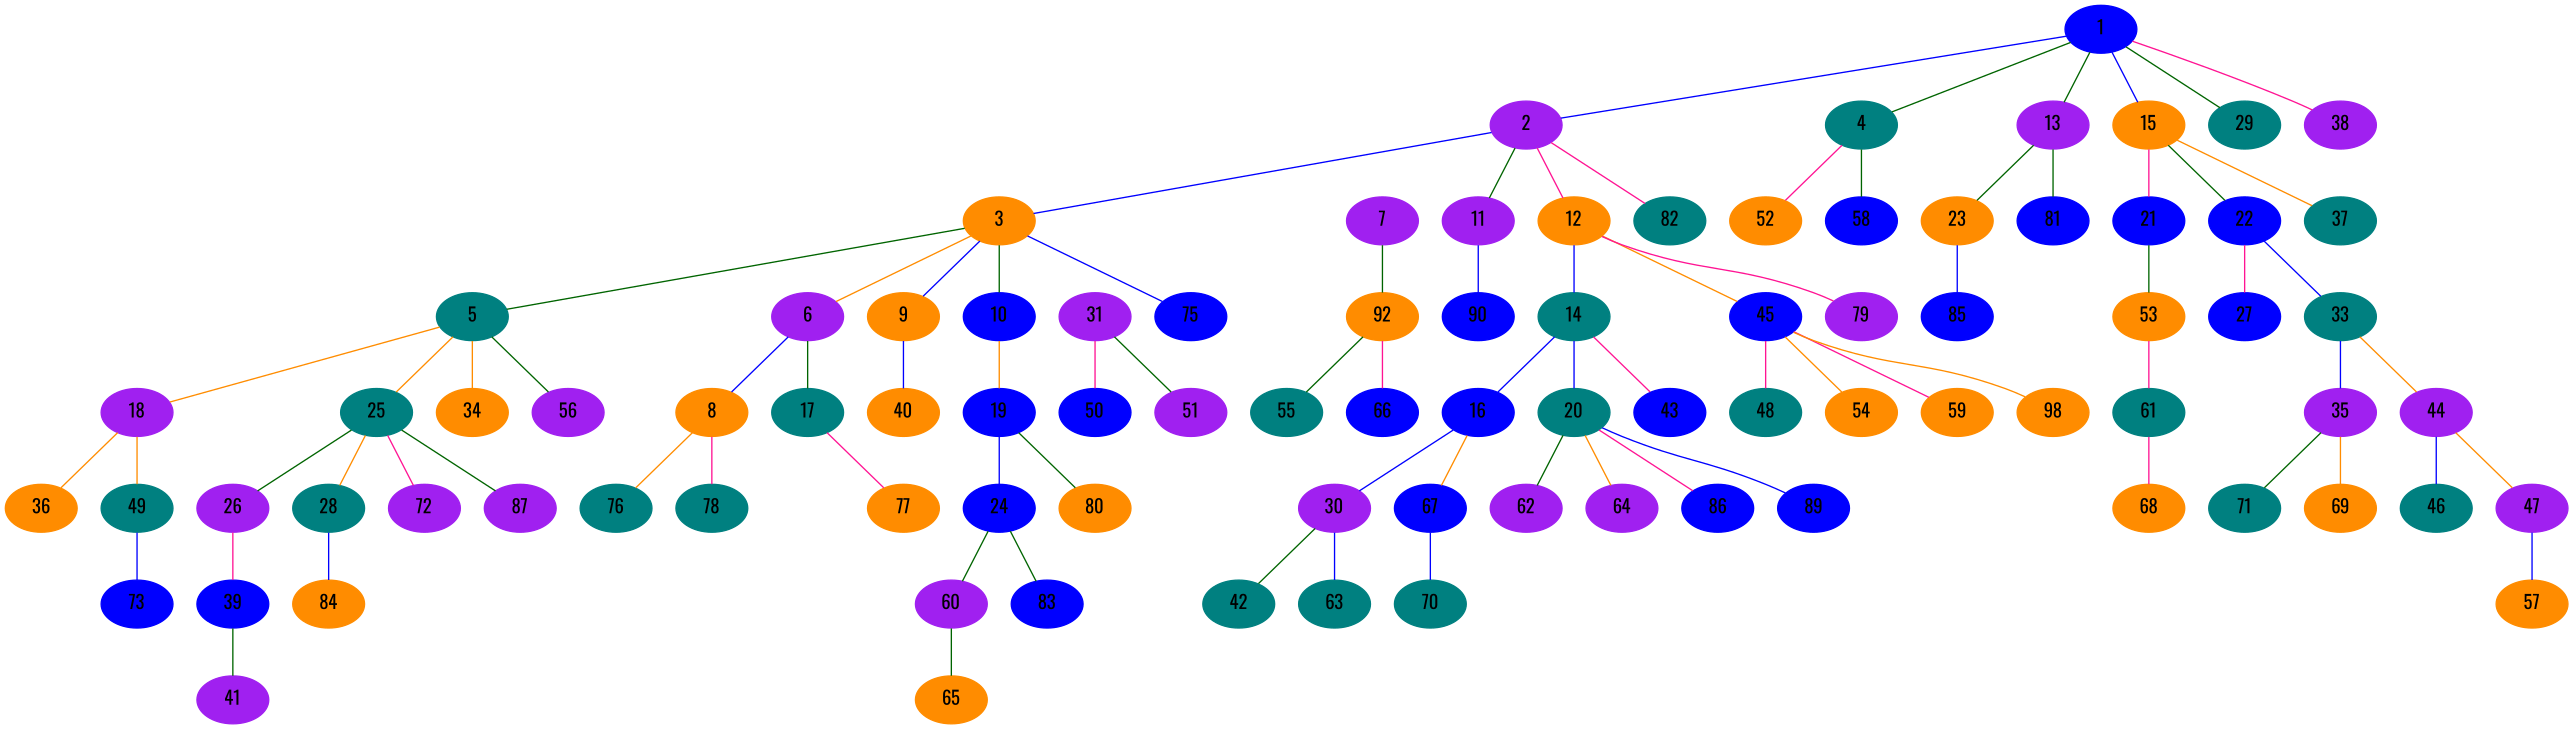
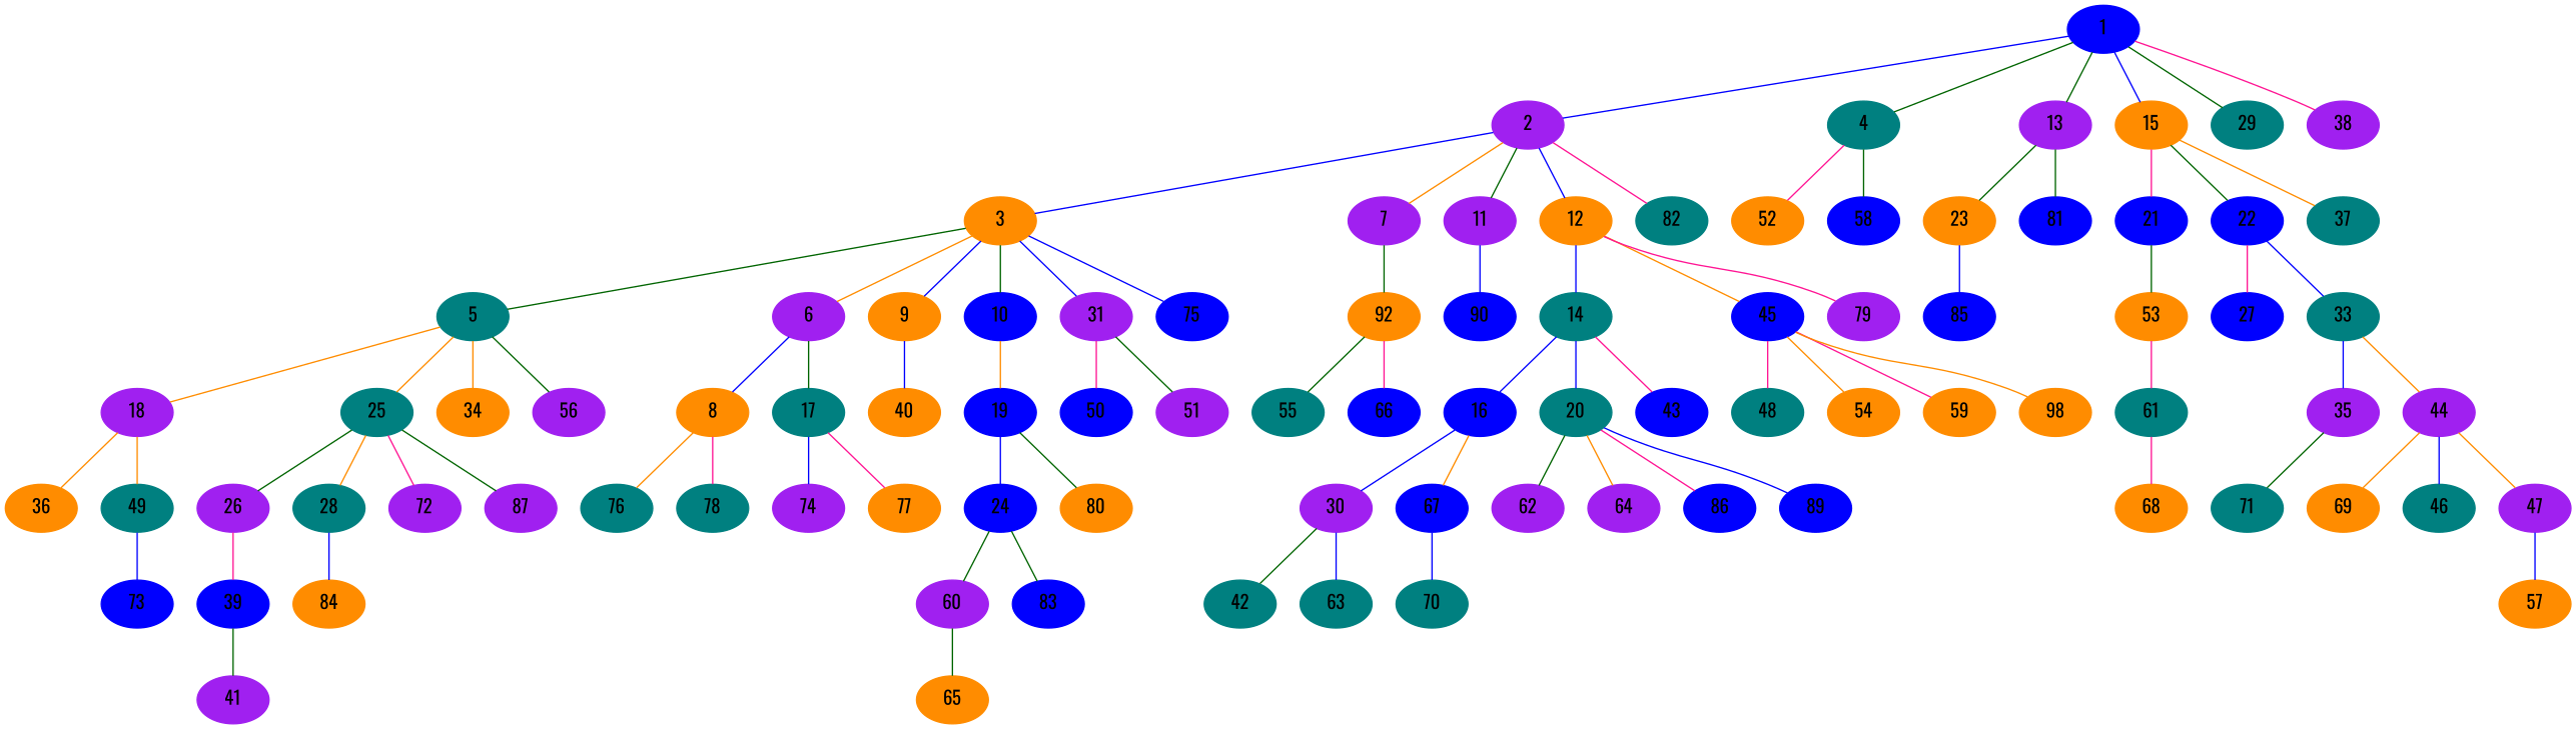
  graph {
    fontname=Oswald
    node [color=purple fontname=Oswald style=filled]
    edge [color=darkgreen fontname=Oswald]
    2
    1 [color=blue]
    4 [color=teal]
    13
    15 [color=darkorange]
    29 [color=teal]
    38
    3 [color=darkorange]
    7
    11
    12 [color=darkorange]
    82 [color=teal]
    52 [color=darkorange]
    58 [color=blue]
    23 [color=darkorange]
    81 [color=blue]
    21 [color=blue]
    22 [color=blue]
    37 [color=teal]
    5 [color=teal]
    6
    9 [color=darkorange]
    10 [color=blue]
    31
    75 [color=blue]
    n26 [color=darkorange label=92]
    90 [color=blue]
    14 [color=teal]
    45 [color=blue]
    79
    18
    25 [color=teal]
    34 [color=darkorange]
    56
    8 [color=darkorange]
    17 [color=teal]
    40 [color=darkorange]
    19 [color=blue]
    50 [color=blue]
    51
    36 [color=darkorange]
    49 [color=teal]
    26
    28 [color=teal]
    72
    87
    76 [color=teal]
    78 [color=teal]
+   74
    77 [color=darkorange]
    55 [color=teal]
    66 [color=blue]
    24 [color=blue]
    80 [color=darkorange]
    16 [color=blue]
    20 [color=teal]
    43 [color=blue]
    48 [color=teal]
    54 [color=darkorange]
    59 [color=darkorange]
    n61 [color=darkorange label=98]
    85 [color=blue]
    30
    67 [color=blue]
    62
    64
    86 [color=blue]
    89 [color=blue]
    53 [color=darkorange]
    27 [color=blue]
    33 [color=teal]
    42 [color=teal]
    63 [color=teal]
    70 [color=teal]
    73 [color=blue]
    60
    83 [color=blue]
    61 [color=teal]
    35
    44
    65 [color=darkorange]
    39 [color=blue]
    84 [color=darkorange]
    41
    69 [color=darkorange]
    71 [color=teal]
    46 [color=teal]
    47
    57 [color=darkorange]
    68 [color=darkorange]
    2 -- 3 [color=blue]
+   2 -- 7 [color=darkorange]
    2 -- 11
-   2 -- 12 [color=deeppink]
+   2 -- 12 [color=blue]
    2 -- 82 [color=deeppink]
    1 -- 2 [color=blue]
    1 -- 4
    1 -- 13
    1 -- 15 [color=blue]
    1 -- 29
    1 -- 38 [color=deeppink]
    4 -- 52 [color=deeppink]
    4 -- 58
    13 -- 23
    13 -- 81
    15 -- 21 [color=deeppink]
    15 -- 22
    15 -- 37 [color=darkorange]
    3 -- 5
    3 -- 6 [color=darkorange]
    3 -- 9 [color=blue]
    3 -- 10
+   3 -- 31 [color=blue]
    3 -- 75 [color=blue]
    7 -- n26
    11 -- 90 [color=blue]
    12 -- 14 [color=blue]
    12 -- 45 [color=darkorange]
    12 -- 79 [color=deeppink]
    23 -- 85 [color=blue]
    21 -- 53
    22 -- 27 [color=deeppink]
    22 -- 33 [color=blue]
    5 -- 18 [color=darkorange]
    5 -- 25 [color=darkorange]
    5 -- 34 [color=darkorange]
    5 -- 56
    6 -- 8 [color=blue]
    6 -- 17
    9 -- 40 [color=blue]
    10 -- 19 [color=darkorange]
    31 -- 50 [color=deeppink]
    31 -- 51
    n26 -- 55
    n26 -- 66 [color=deeppink]
    14 -- 16 [color=blue]
    14 -- 20 [color=blue]
    14 -- 43 [color=deeppink]
    45 -- 48 [color=deeppink]
    45 -- 54 [color=darkorange]
    45 -- 59 [color=deeppink]
    45 -- n61 [color=darkorange]
    18 -- 36 [color=darkorange]
    18 -- 49 [color=darkorange]
    25 -- 26
    25 -- 28 [color=darkorange]
    25 -- 72 [color=deeppink]
    25 -- 87
    8 -- 76 [color=darkorange]
    8 -- 78 [color=deeppink]
+   17 -- 74 [color=blue]
    17 -- 77 [color=deeppink]
    19 -- 24 [color=blue]
    19 -- 80
    49 -- 73 [color=blue]
    26 -- 39 [color=deeppink]
    28 -- 84 [color=blue]
    24 -- 60
    24 -- 83
    16 -- 30 [color=blue]
    16 -- 67 [color=darkorange]
    20 -- 62
    20 -- 64 [color=darkorange]
    20 -- 86 [color=deeppink]
    20 -- 89 [color=blue]
    30 -- 42
    30 -- 63 [color=blue]
    67 -- 70 [color=blue]
    53 -- 61 [color=deeppink]
    33 -- 35 [color=blue]
    33 -- 44 [color=darkorange]
    60 -- 65
    61 -- 68 [color=deeppink]
-   35 -- 69 [color=darkorange]
+   44 -- 69 [color=darkorange]
    35 -- 71
    44 -- 46 [color=blue]
    44 -- 47 [color=darkorange]
    39 -- 41
    47 -- 57 [color=blue]
  }
